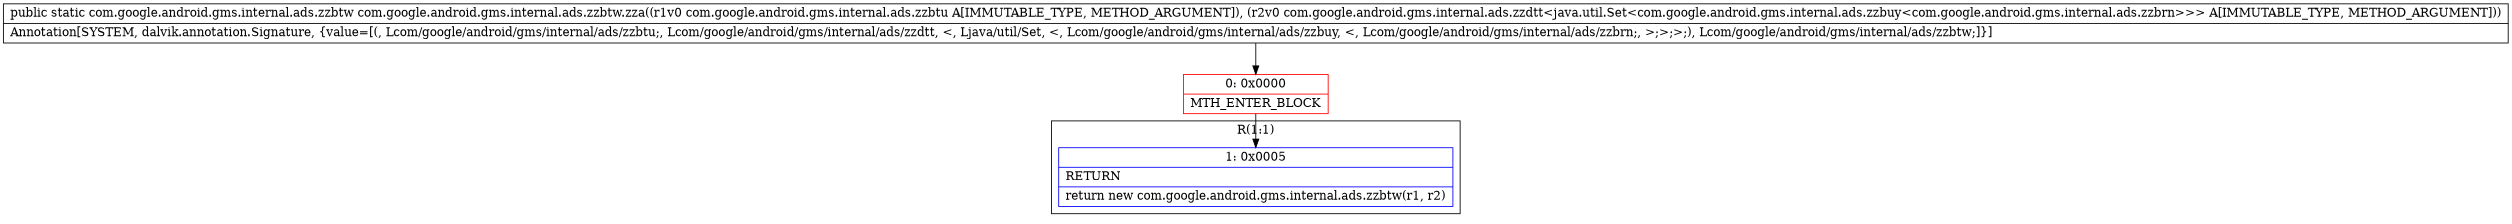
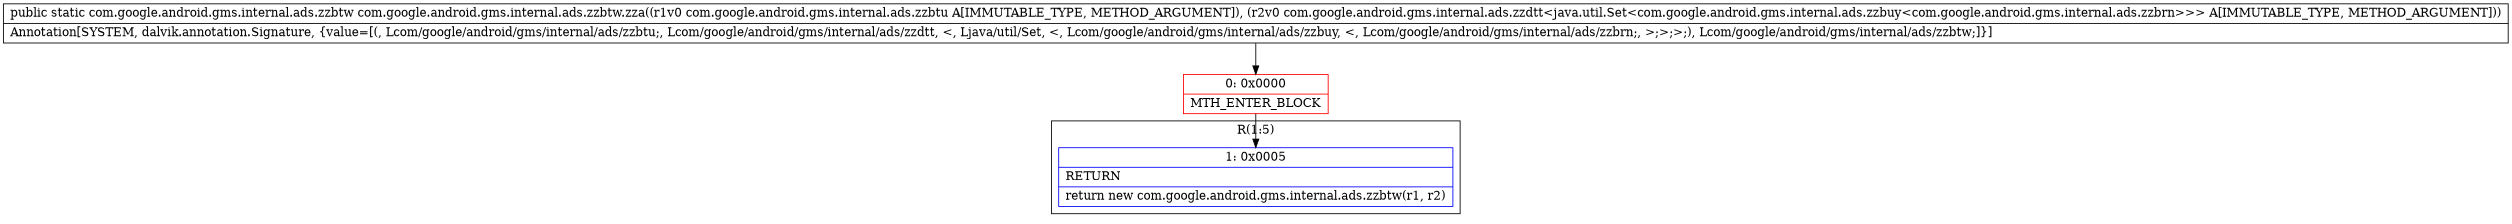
  digraph {
    node [shape=record]
    n1 [color=blue label="{1\:\ 0x0005|RETURN\l|return new com.google.android.gms.internal.ads.zzbtw(r1, r2)\l}"]
    n2 [color=red label="{0\:\ 0x0000|MTH_ENTER_BLOCK\l}"]
    n3 [label="{public static com.google.android.gms.internal.ads.zzbtw com.google.android.gms.internal.ads.zzbtw.zza((r1v0 com.google.android.gms.internal.ads.zzbtu A[IMMUTABLE_TYPE, METHOD_ARGUMENT]), (r2v0 com.google.android.gms.internal.ads.zzdtt\<java.util.Set\<com.google.android.gms.internal.ads.zzbuy\<com.google.android.gms.internal.ads.zzbrn\>\>\> A[IMMUTABLE_TYPE, METHOD_ARGUMENT]))  | Annotation[SYSTEM, dalvik.annotation.Signature, \{value=[(, Lcom\/google\/android\/gms\/internal\/ads\/zzbtu;, Lcom\/google\/android\/gms\/internal\/ads\/zzdtt, \<, Ljava\/util\/Set, \<, Lcom\/google\/android\/gms\/internal\/ads\/zzbuy, \<, Lcom\/google\/android\/gms\/internal\/ads\/zzbrn;, \>;\>;\>;), Lcom\/google\/android\/gms\/internal\/ads\/zzbtw;]\}]\l}"]
    subgraph cluster_1 {
-     label="R(1:1)"
+     label="R(1:5)"
      n1
    }
    n2 -> n1
    n3 -> n2
  }
